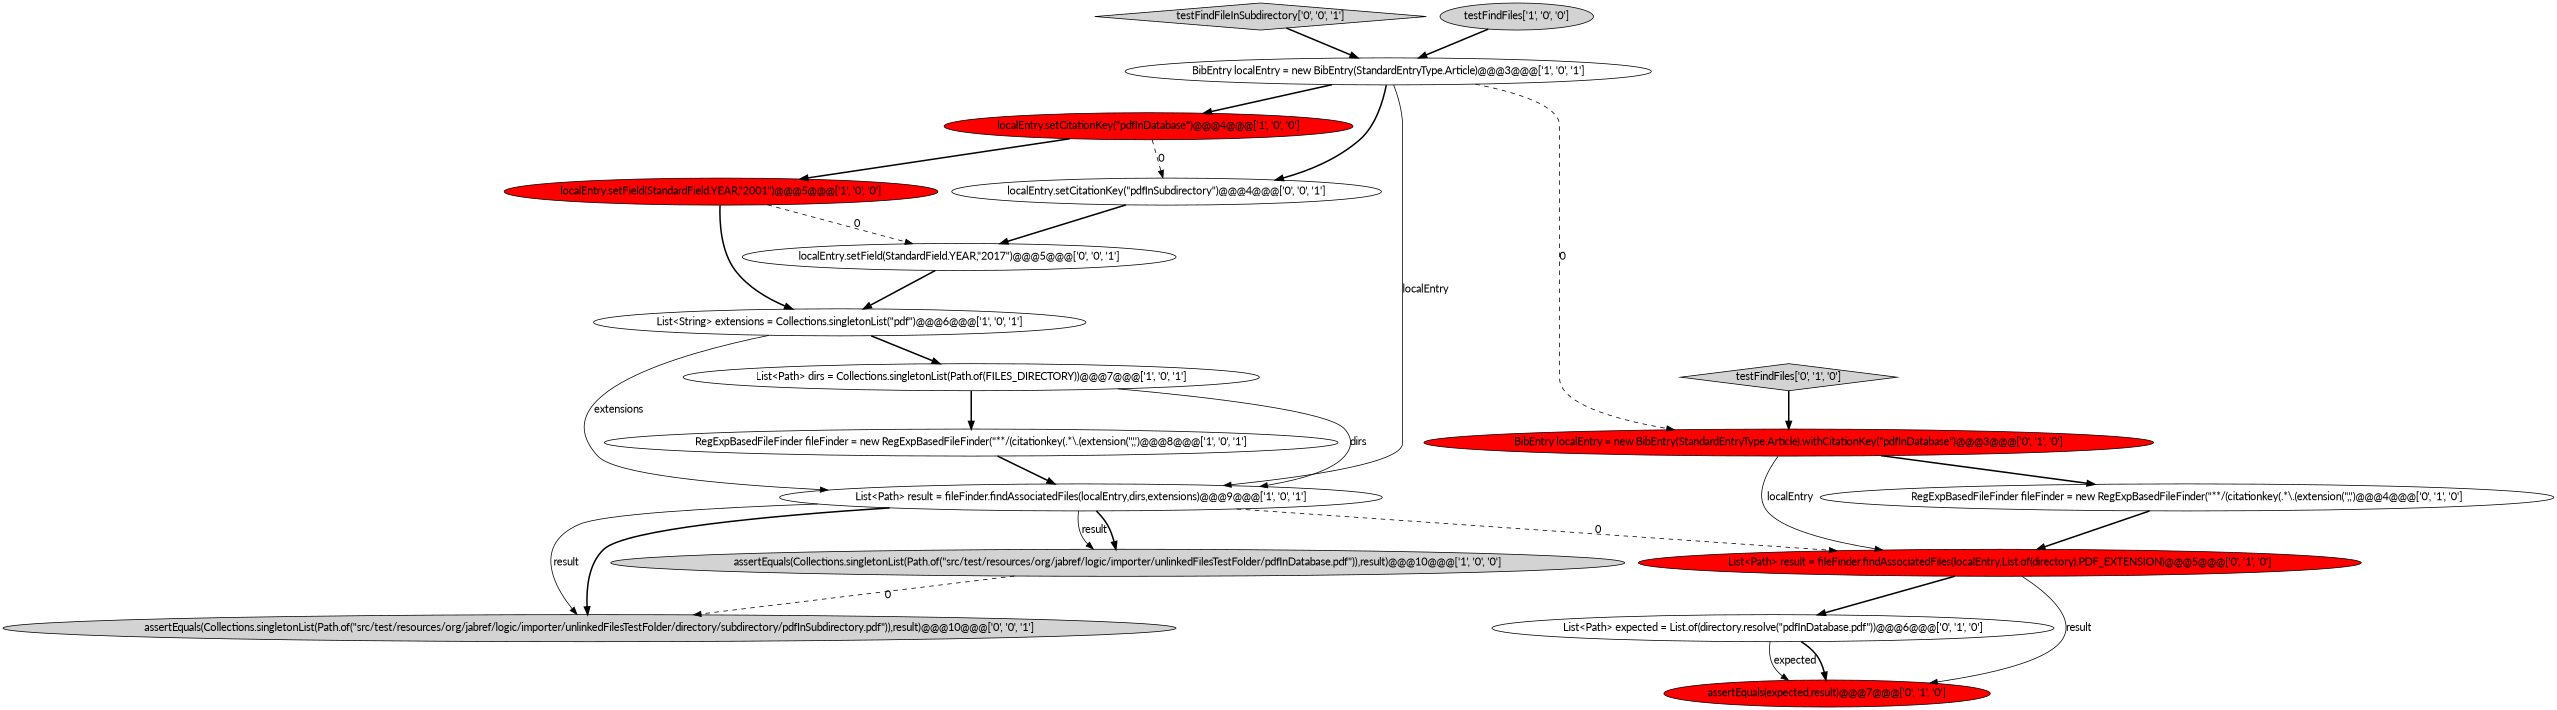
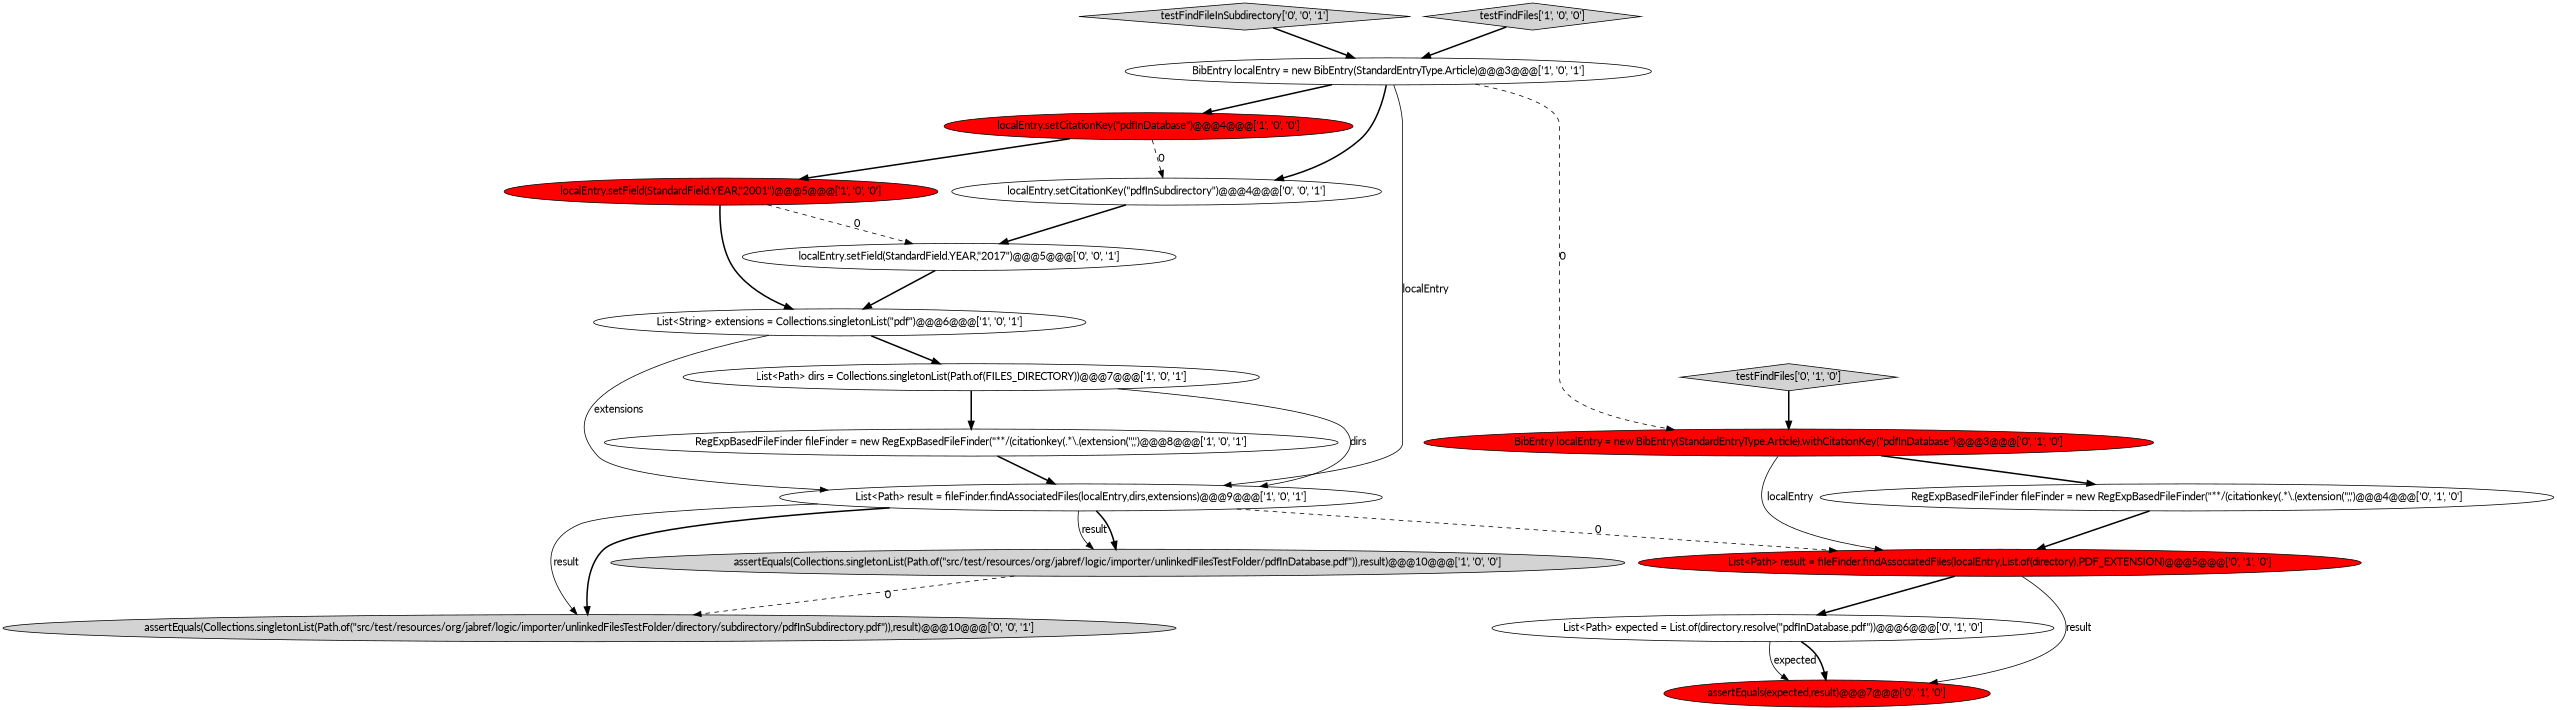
  digraph {
    fontname=Lato
    node [fillcolor=white shape=ellipse style=filled fontname=Lato]
    edge [style=bold fontname=Lato]
    n1 [fillcolor=red label="localEntry.setCitationKey(\"pdfInDatabase\")@@@4@@@['1', '0', '0']"]
    n2 [label="localEntry.setCitationKey(\"pdfInSubdirectory\")@@@4@@@['0', '0', '1']"]
    n3 [fillcolor=red label="localEntry.setField(StandardField.YEAR,\"2001\")@@@5@@@['1', '0', '0']"]
    n4 [label="localEntry.setField(StandardField.YEAR,\"2017\")@@@5@@@['0', '0', '1']"]
    n5 [label="List<String> extensions = Collections.singletonList(\"pdf\")@@@6@@@['1', '0', '1']"]
    n6 [fillcolor=red label="assertEquals(expected,result)@@@7@@@['0', '1', '0']"]
    n7 [label="List<Path> result = fileFinder.findAssociatedFiles(localEntry,dirs,extensions)@@@9@@@['1', '0', '1']"]
    n8 [label="List<Path> dirs = Collections.singletonList(Path.of(FILES_DIRECTORY))@@@7@@@['1', '0', '1']"]
    n9 [label="BibEntry localEntry = new BibEntry(StandardEntryType.Article)@@@3@@@['1', '0', '1']"]
    n10 [fillcolor=red label="BibEntry localEntry = new BibEntry(StandardEntryType.Article).withCitationKey(\"pdfInDatabase\")@@@3@@@['0', '1', '0']"]
    n11 [label="RegExpBasedFileFinder fileFinder = new RegExpBasedFileFinder(\"**/(citationkey(.*\\.(extension(\",',')@@@8@@@['1', '0', '1']"]
    n12 [label="RegExpBasedFileFinder fileFinder = new RegExpBasedFileFinder(\"**/(citationkey(.*\\.(extension(\",',')@@@4@@@['0', '1', '0']"]
    n13 [fillcolor=red label="List<Path> result = fileFinder.findAssociatedFiles(localEntry,List.of(directory),PDF_EXTENSION)@@@5@@@['0', '1', '0']"]
    n14 [fillcolor=lightgray label="assertEquals(Collections.singletonList(Path.of(\"src/test/resources/org/jabref/logic/importer/unlinkedFilesTestFolder/directory/subdirectory/pdfInSubdirectory.pdf\")),result)@@@10@@@['0', '0', '1']"]
    n15 [fillcolor=lightgray label="assertEquals(Collections.singletonList(Path.of(\"src/test/resources/org/jabref/logic/importer/unlinkedFilesTestFolder/pdfInDatabase.pdf\")),result)@@@10@@@['1', '0', '0']"]
    n16 [fillcolor=lightgray label="testFindFiles['0', '1', '0']" shape=diamond]
    n17 [fillcolor=lightgray label="testFindFileInSubdirectory['0', '0', '1']" shape=diamond]
-   n18 [fillcolor=lightgray label="testFindFiles['1', '0', '0']"]
+   n18 [fillcolor=lightgray label="testFindFiles['1', '0', '0']" shape=diamond]
    n19 [label="List<Path> expected = List.of(directory.resolve(\"pdfInDatabase.pdf\"))@@@6@@@['0', '1', '0']"]
    n1 -> n2 [label=0 style=dashed]
    n1 -> n3
    n2 -> n4
    n3 -> n4 [label=0 style=dashed]
    n3 -> n5
    n4 -> n5
    n5 -> n7 [label=extensions style=solid]
    n5 -> n8
    n7 -> n13 [label=0 style=dashed]
    n7 -> n14 [label=result style=solid]
    n7 -> n14
    n7 -> n15 [label=result style=solid]
    n7 -> n15
    n8 -> n7 [label=dirs style=solid]
    n8 -> n11
    n9 -> n1
    n9 -> n2
    n9 -> n7 [label=localEntry style=solid]
    n9 -> n10 [label=0 style=dashed]
    n10 -> n12
    n10 -> n13 [label=localEntry style=solid]
    n11 -> n7
    n12 -> n13
    n13 -> n6 [label=result style=solid]
    n13 -> n19
    n15 -> n14 [label=0 style=dashed]
    n16 -> n10
    n17 -> n9
    n18 -> n9
    n19 -> n6 [label=expected style=solid]
    n19 -> n6
  }
